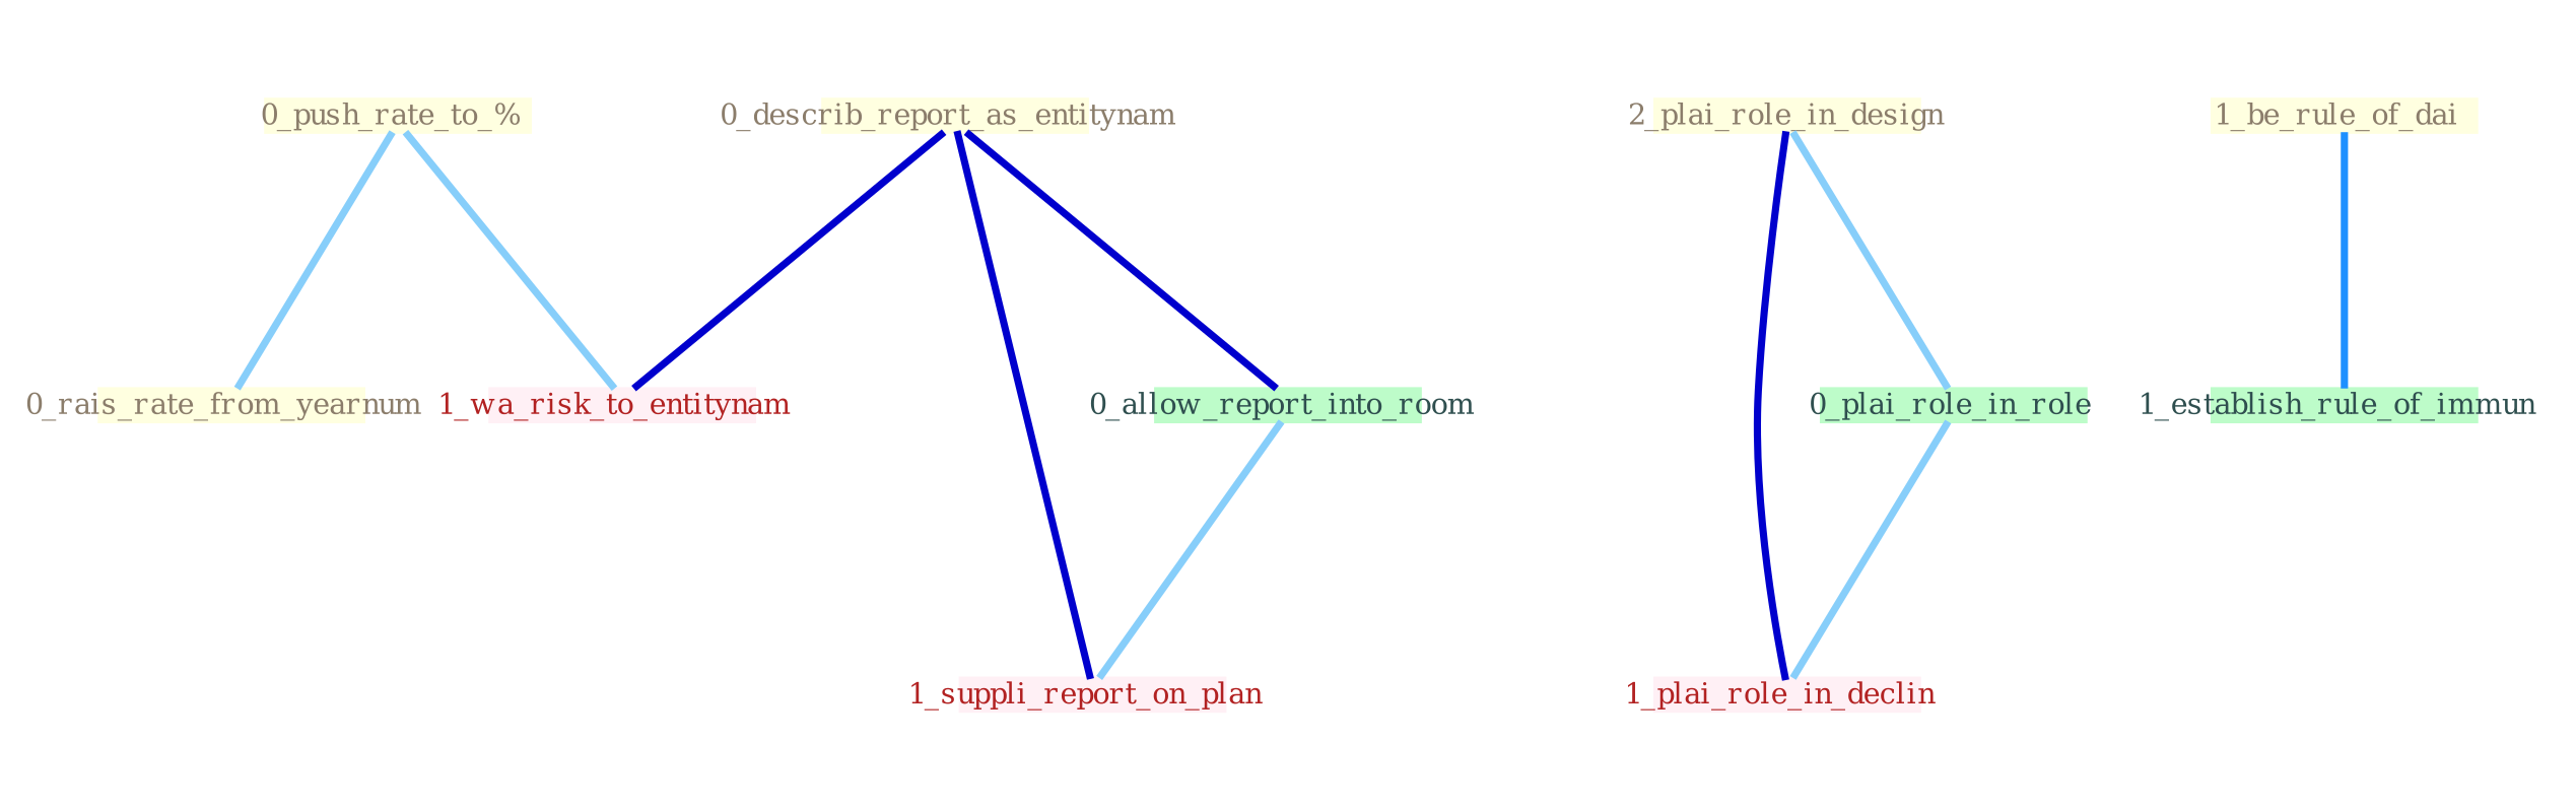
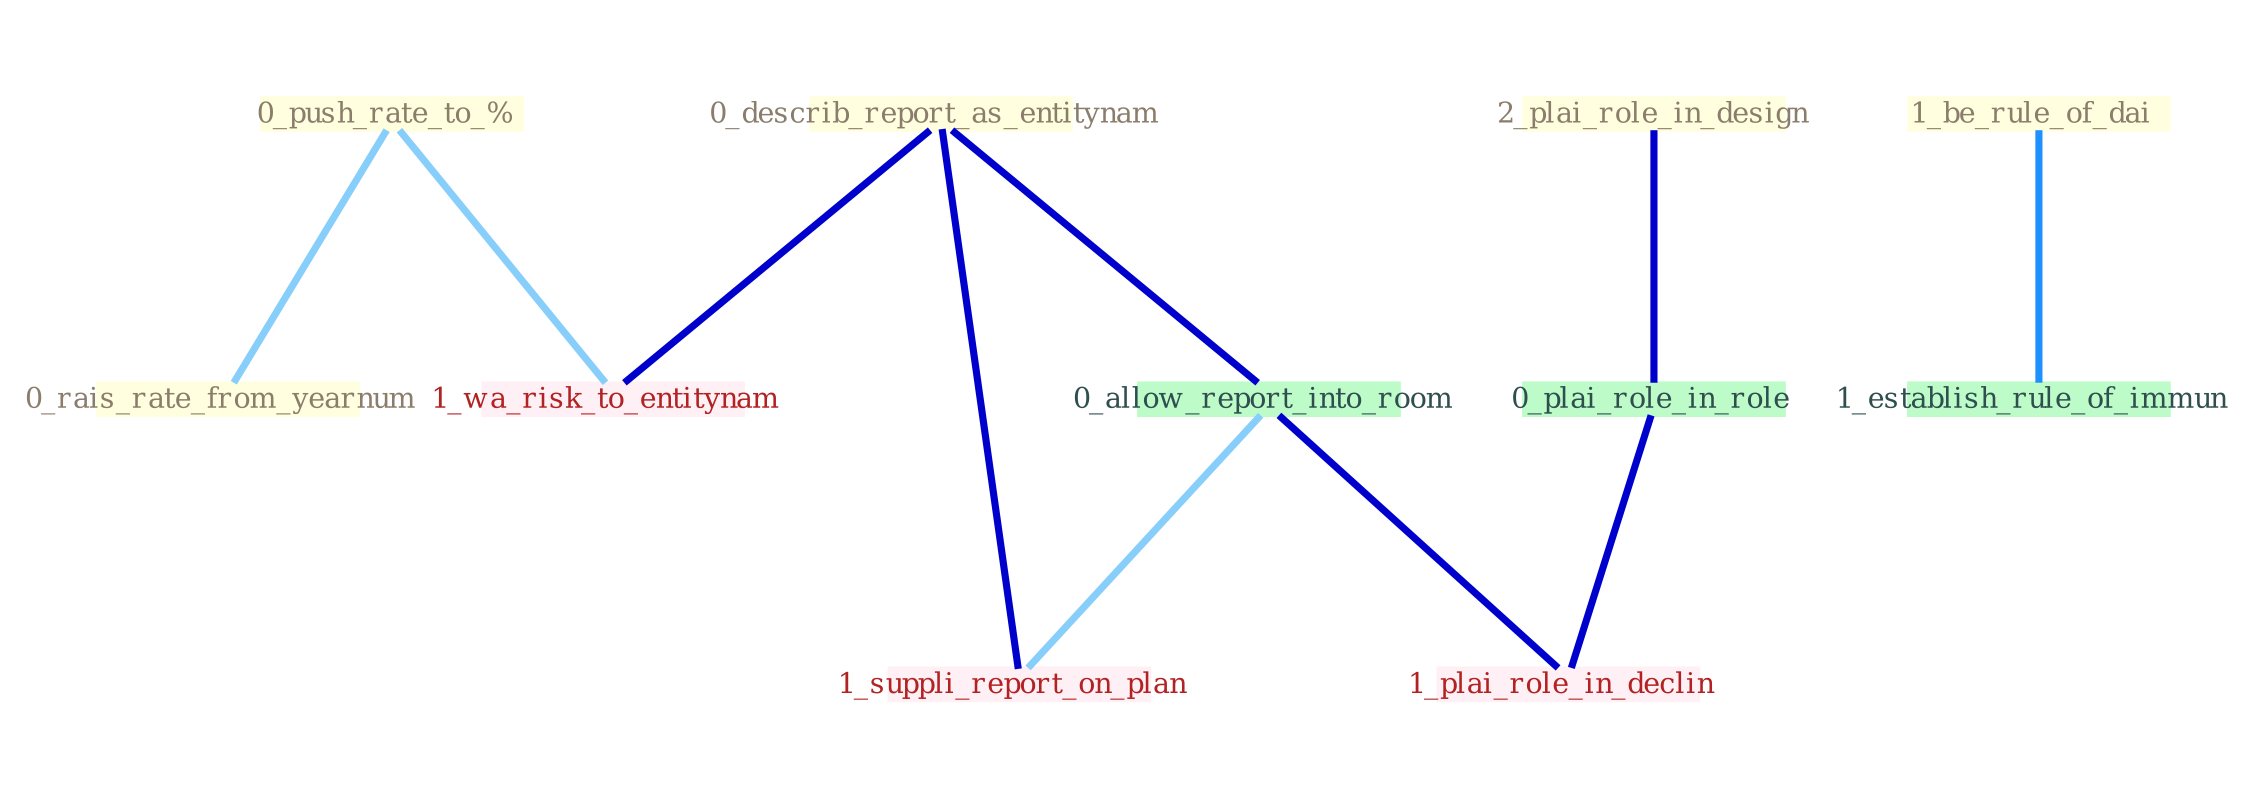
  graph {
    node [color="#ffffe0" fixedsize=true fontcolor="#8b7d6b" fontsize=4 shape=polygon style=filled]
    edge [color="#0000cd" w=1]
    "0_push_rate_to_% " [height=.06 width=.5]
    "0_describ_report_as_entitynam " [height=.06 width=.5]
    "0_rais_rate_from_yearnum " [height=.06 width=.5]
    n4 [height=.06 label="2_plai_role_in_design" width=.5]
    "1_be_rule_of_dai " [height=.06 width=.5]
    "1_wa_risk_to_entitynam " [color="#fff0f5" fontcolor="#b22222" height=.06 width=.5]
    "1_plai_role_in_declin " [color="#fff0f5" fontcolor="#b22222" height=.06 width=.5]
    "1_suppli_report_on_plan " [color="#fff0f5" fontcolor="#b22222" height=.06 width=.5]
    "0_allow_report_into_room " [color="#BDFCC9" fontcolor="#2f4f4f" height=.06 width=.5]
    n10 [color="#BDFCC9" fontcolor="#2f4f4f" height=.06 label="0_plai_role_in_role" width=.5]
    "1_establish_rule_of_immun " [color="#BDFCC9" fontcolor="#2f4f4f" height=.06 width=.5]
    subgraph sub_1 {
      "0_push_rate_to_% "
      "0_describ_report_as_entitynam "
      "0_rais_rate_from_yearnum "
      n4
      "1_be_rule_of_dai "
    }
    subgraph sub_2 {
      "1_wa_risk_to_entitynam "
      "1_plai_role_in_declin "
      "1_suppli_report_on_plan "
    }
    "0_push_rate_to_% " -- "0_rais_rate_from_yearnum " [color="#87cefa"]
    "0_push_rate_to_% " -- "1_wa_risk_to_entitynam " [color="#87cefa"]
    "0_describ_report_as_entitynam " -- "1_wa_risk_to_entitynam "
    "0_describ_report_as_entitynam " -- "1_suppli_report_on_plan "
    "0_describ_report_as_entitynam " -- "0_allow_report_into_room "
-   n4 -- "1_plai_role_in_declin " [w=3]
-   n4 -- n10 [color="#87cefa" w=3]
+   "0_allow_report_into_room " -- "1_plai_role_in_declin " [w=3]
+   n4 -- n10 [w=3]
    "1_be_rule_of_dai " -- "1_establish_rule_of_immun " [color="#1e90ff" w=2]
    "0_allow_report_into_room " -- "1_suppli_report_on_plan " [color="#87cefa"]
-   n10 -- "1_plai_role_in_declin " [color="#87cefa" w=3]
+   n10 -- "1_plai_role_in_declin " [w=3]
  }
